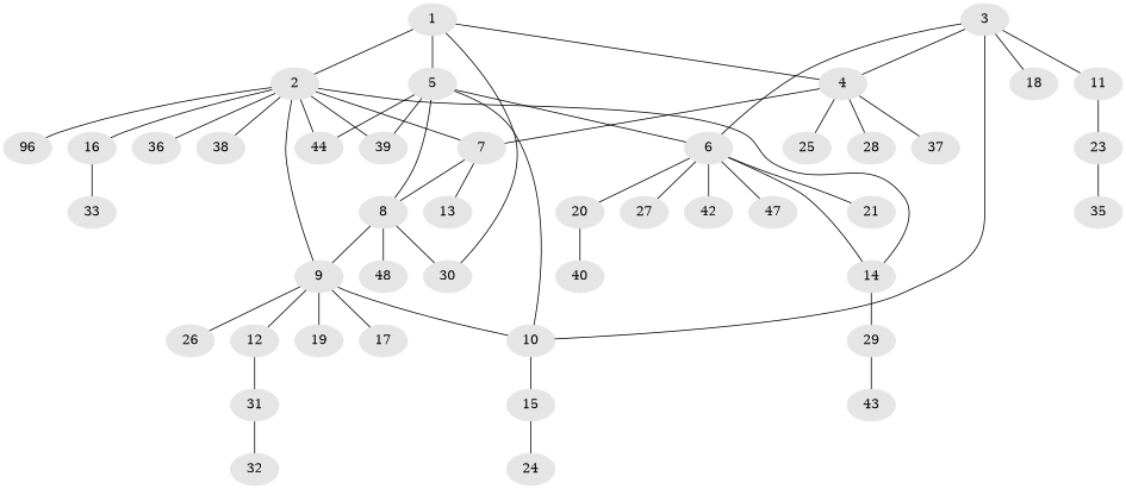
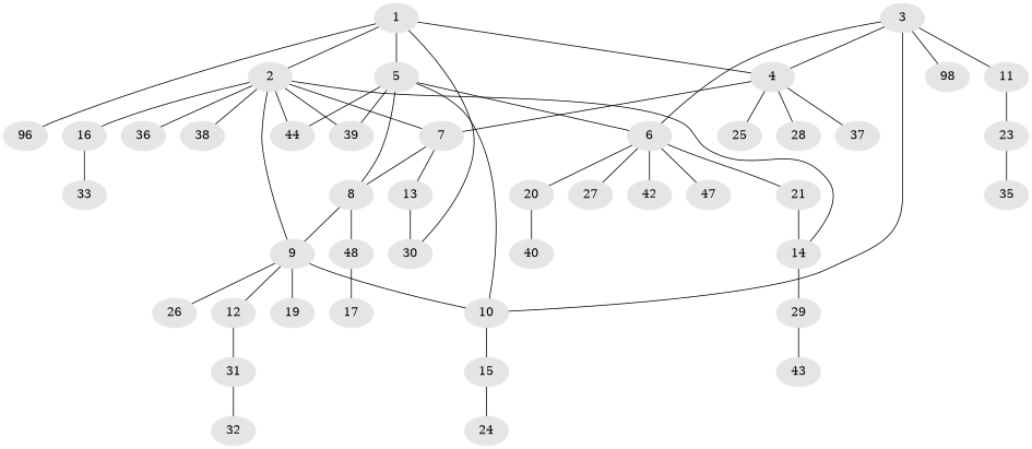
  graph {
    node [color=gray90 style=filled]
    1
    2
    4
    5
    30
    7
    9
    14
    16
    36
    38
    39
    44
    n14 [label=96]
    25
    28
    37
    6
    10
    8
    13
    12
    17
    19
    26
    29
    33
    3
    11
-   18
+   18 [label=98]
    20
    21
    27
    42
    47
    15
    23
    48
    40
    31
    24
    35
    32
    43
    1 -- 2
    1 -- 4
    1 -- 5
    1 -- 30
    2 -- 7
    2 -- 9
    2 -- 14
    2 -- 16
    2 -- 36
    2 -- 38
    2 -- 39
    2 -- 44
-   2 -- n14
+   1 -- n14
    4 -- 7
    4 -- 25
    4 -- 28
    4 -- 37
    5 -- 39
    5 -- 44
    5 -- 6
    5 -- 10
    5 -- 8
    7 -- 8
    7 -- 13
    9 -- 10
    9 -- 12
-   9 -- 17
+   48 -- 17
    9 -- 19
    9 -- 26
    14 -- 29
    16 -- 33
-   6 -- 14
+   21 -- 14
    6 -- 20
    6 -- 21
    6 -- 27
    6 -- 42
    6 -- 47
    10 -- 15
-   8 -- 30
+   13 -- 30
    8 -- 9
    8 -- 48
    12 -- 31
    29 -- 43
    3 -- 4
    3 -- 6
    3 -- 10
    3 -- 11
    3 -- 18
    11 -- 23
    20 -- 40
    15 -- 24
    23 -- 35
    31 -- 32
  }
